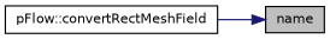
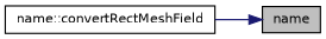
  digraph {
    rankdir=RL
    node [color=black fontname=Helvetica fontsize=10 shape=record style=filled]
    n1 [fillcolor=grey75 fontcolor=black height=0.2 label=name width=0.4]
-   n2 [fillcolor=white height=0.2 label="pFlow::convertRectMeshField" width=0.4]
+   n2 [fillcolor=white height=0.2 label="name::convertRectMeshField" width=0.4]
    n1 -> n2 [color=midnightblue dir=back fontname=Helvetica fontsize=10 labelfontname=Helvetica labelfontsize=10 style=solid]
  }
